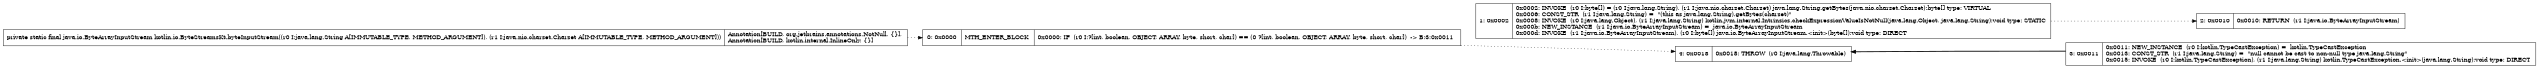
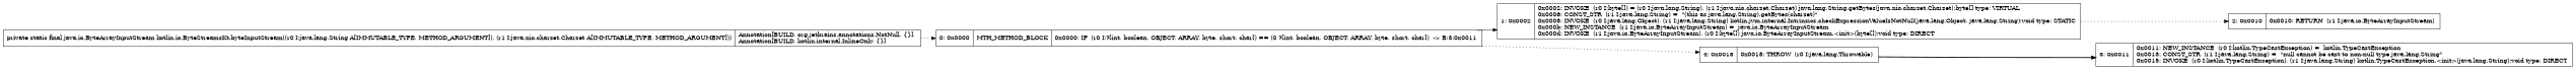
  digraph {
    fontname="DejaVu Serif"
    rankdir=LR
    node [fontname="DejaVu Serif" shape=record]
    edge [fontname="DejaVu Serif" style=dotted]
-   n1 [label="{0\:\ 0x0000|MTH_ENTER_BLOCK\l|0x0000: IF  (r0 I:?[int, boolean, OBJECT, ARRAY, byte, short, char]) == (0 ?[int, boolean, OBJECT, ARRAY, byte, short, char])  \-\> B:3:0x0011 \l}"]
+   n1 [label="{0\:\ 0x0000|MTH_METHOD_BLOCK\l|0x0000: IF  (r0 I:?[int, boolean, OBJECT, ARRAY, byte, short, char]) == (0 ?[int, boolean, OBJECT, ARRAY, byte, short, char])  \-\> B:3:0x0011 \l}"]
    n2 [label="{1\:\ 0x0002|0x0002: INVOKE  (r0 I:byte[]) = (r0 I:java.lang.String), (r1 I:java.nio.charset.Charset) java.lang.String.getBytes(java.nio.charset.Charset):byte[] type: VIRTUAL \l0x0006: CONST_STR  (r1 I:java.lang.String) =  \"(this as java.lang.String).getBytes(charset)\" \l0x0008: INVOKE  (r0 I:java.lang.Object), (r1 I:java.lang.String) kotlin.jvm.internal.Intrinsics.checkExpressionValueIsNotNull(java.lang.Object, java.lang.String):void type: STATIC \l0x000b: NEW_INSTANCE  (r1 I:java.io.ByteArrayInputStream) =  java.io.ByteArrayInputStream \l0x000d: INVOKE  (r1 I:java.io.ByteArrayInputStream), (r0 I:byte[]) java.io.ByteArrayInputStream.\<init\>(byte[]):void type: DIRECT \l}"]
    n3 [label="{4\:\ 0x0018|0x0018: THROW  (r0 I:java.lang.Throwable) \l}"]
    n4 [label="{2\:\ 0x0010|0x0010: RETURN  (r1 I:java.io.ByteArrayInputStream) \l}"]
    n5 [label="{3\:\ 0x0011|0x0011: NEW_INSTANCE  (r0 I:kotlin.TypeCastException) =  kotlin.TypeCastException \l0x0013: CONST_STR  (r1 I:java.lang.String) =  \"null cannot be cast to non\-null type java.lang.String\" \l0x0015: INVOKE  (r0 I:kotlin.TypeCastException), (r1 I:java.lang.String) kotlin.TypeCastException.\<init\>(java.lang.String):void type: DIRECT \l}"]
    n6 [label="{private static final java.io.ByteArrayInputStream kotlin.io.ByteStreamsKt.byteInputStream((r0 I:java.lang.String A[IMMUTABLE_TYPE, METHOD_ARGUMENT]), (r1 I:java.nio.charset.Charset A[IMMUTABLE_TYPE, METHOD_ARGUMENT]))  | Annotation[BUILD, org.jetbrains.annotations.NotNull, \{\}], \lAnnotation[BUILD, kotlin.internal.InlineOnly, \{\}]\l}"]
+   n1 -> n2 [style=solid]
    n1 -> n3
    n2 -> n4
-   n5 -> n3 [style=bold]
+   n3 -> n5 [style=bold]
    n6 -> n1
  }
